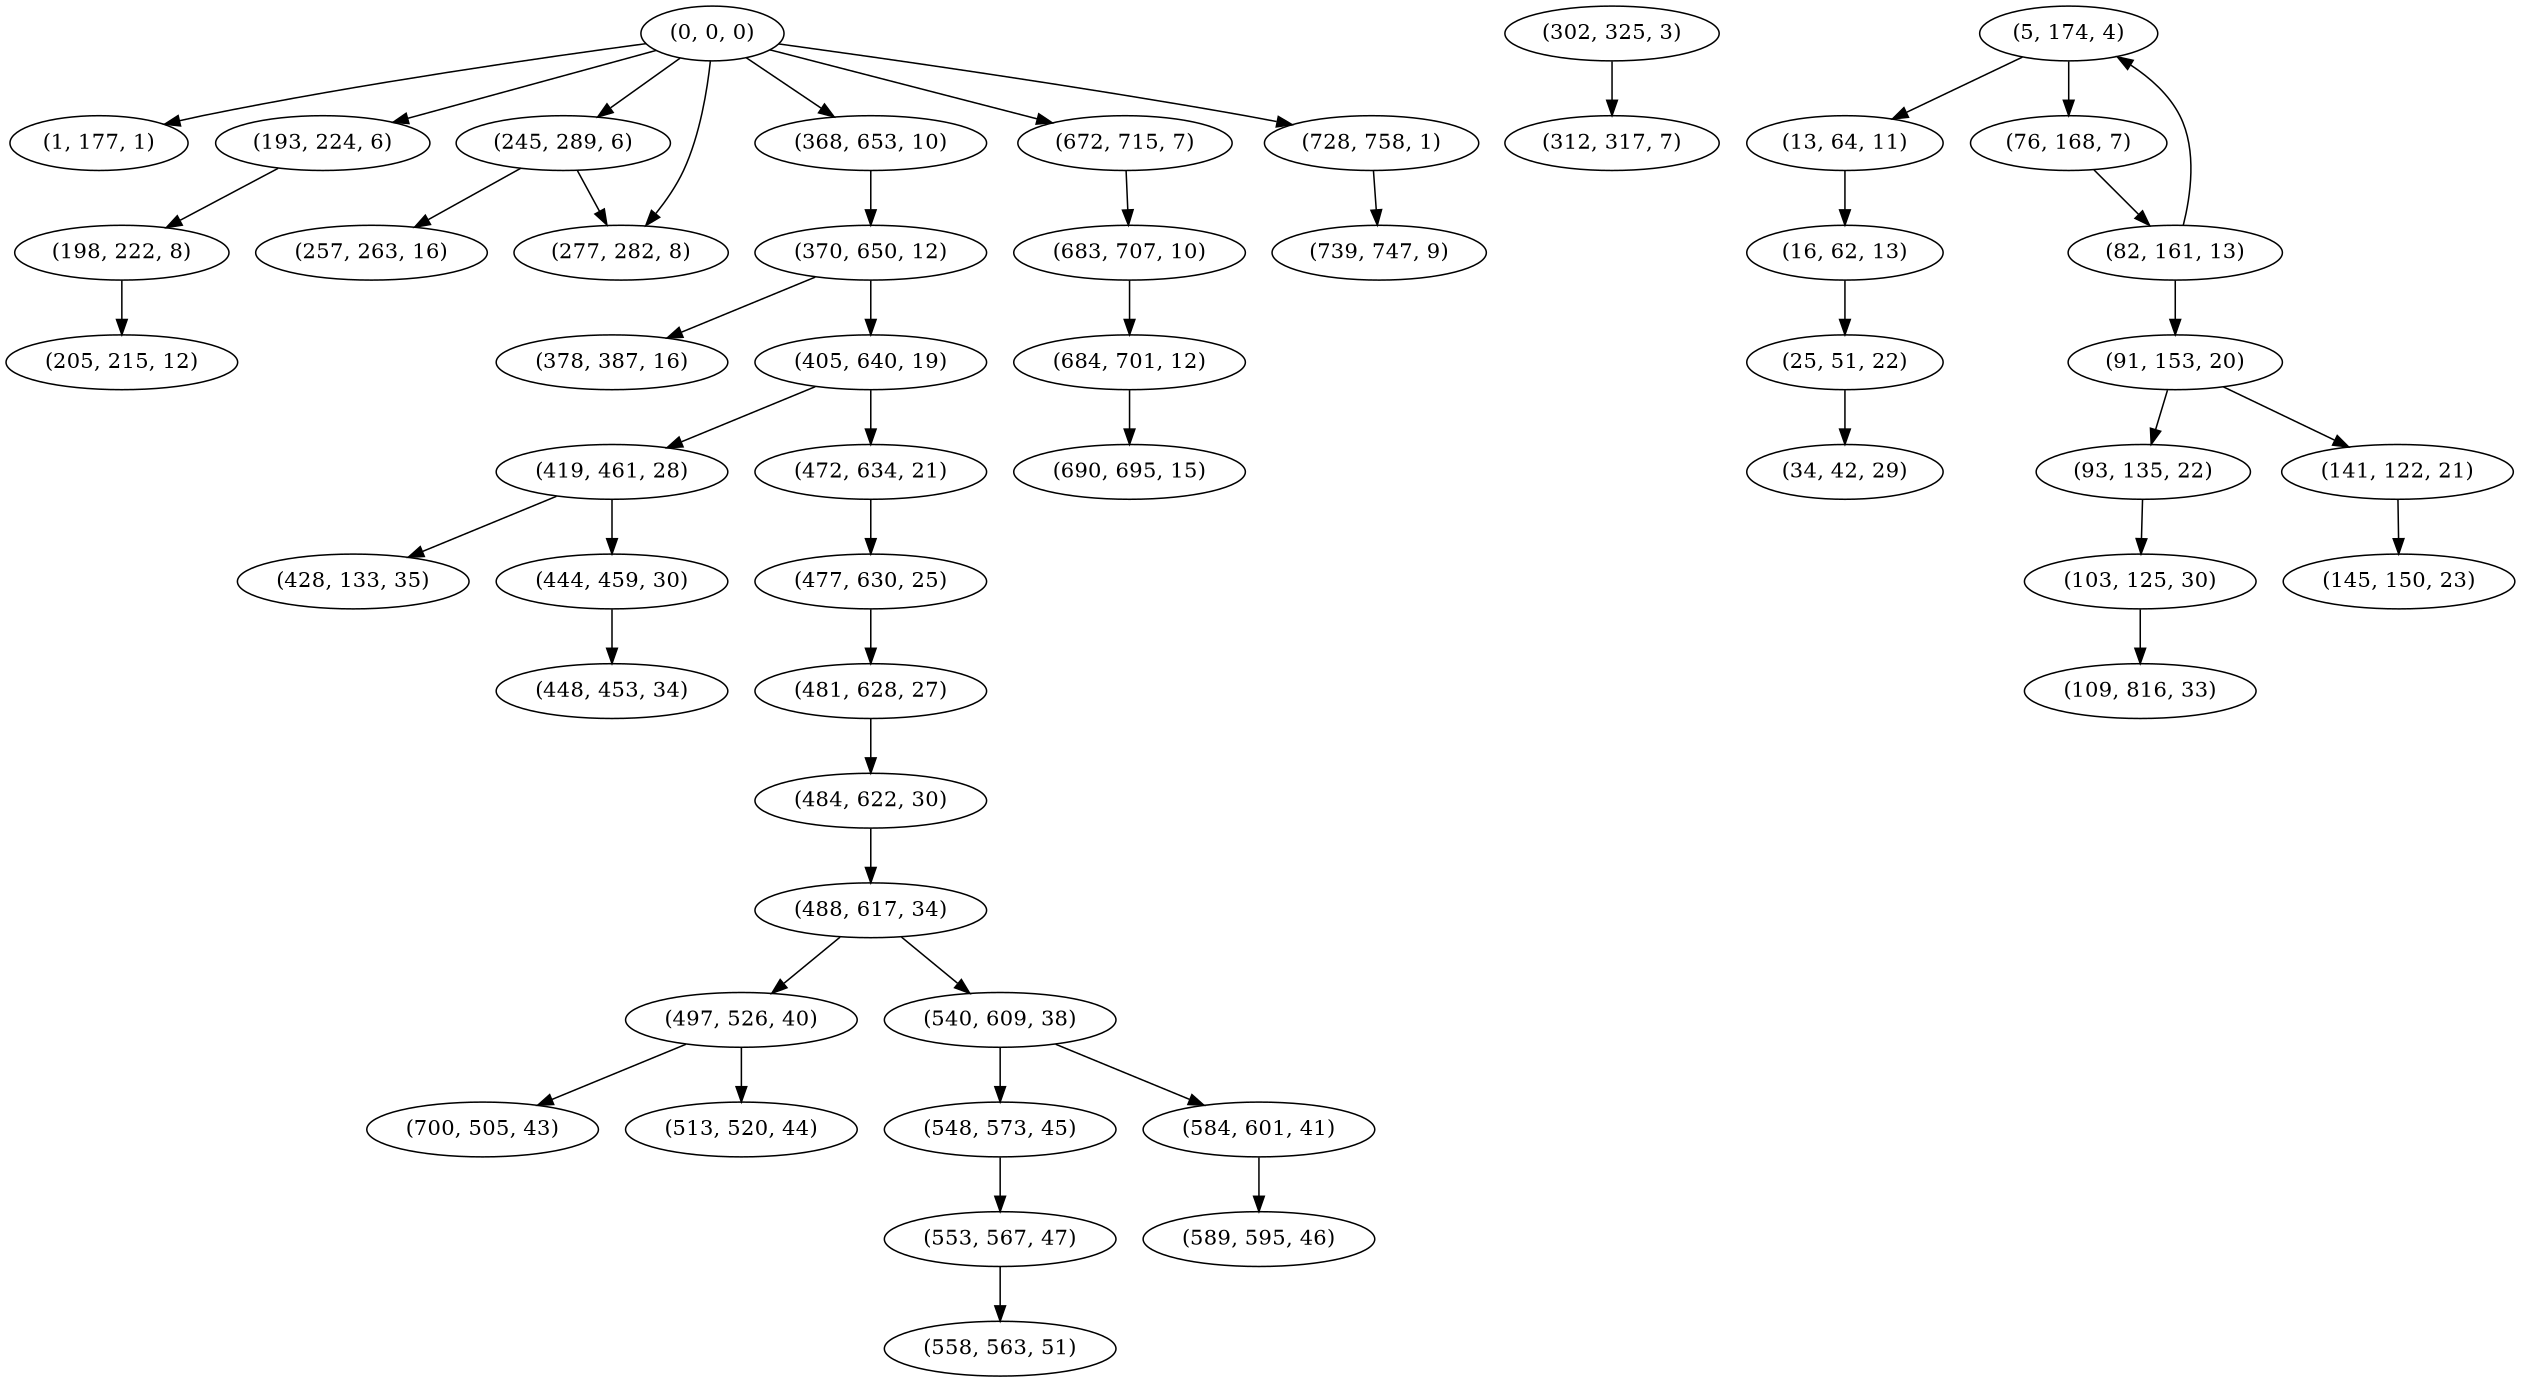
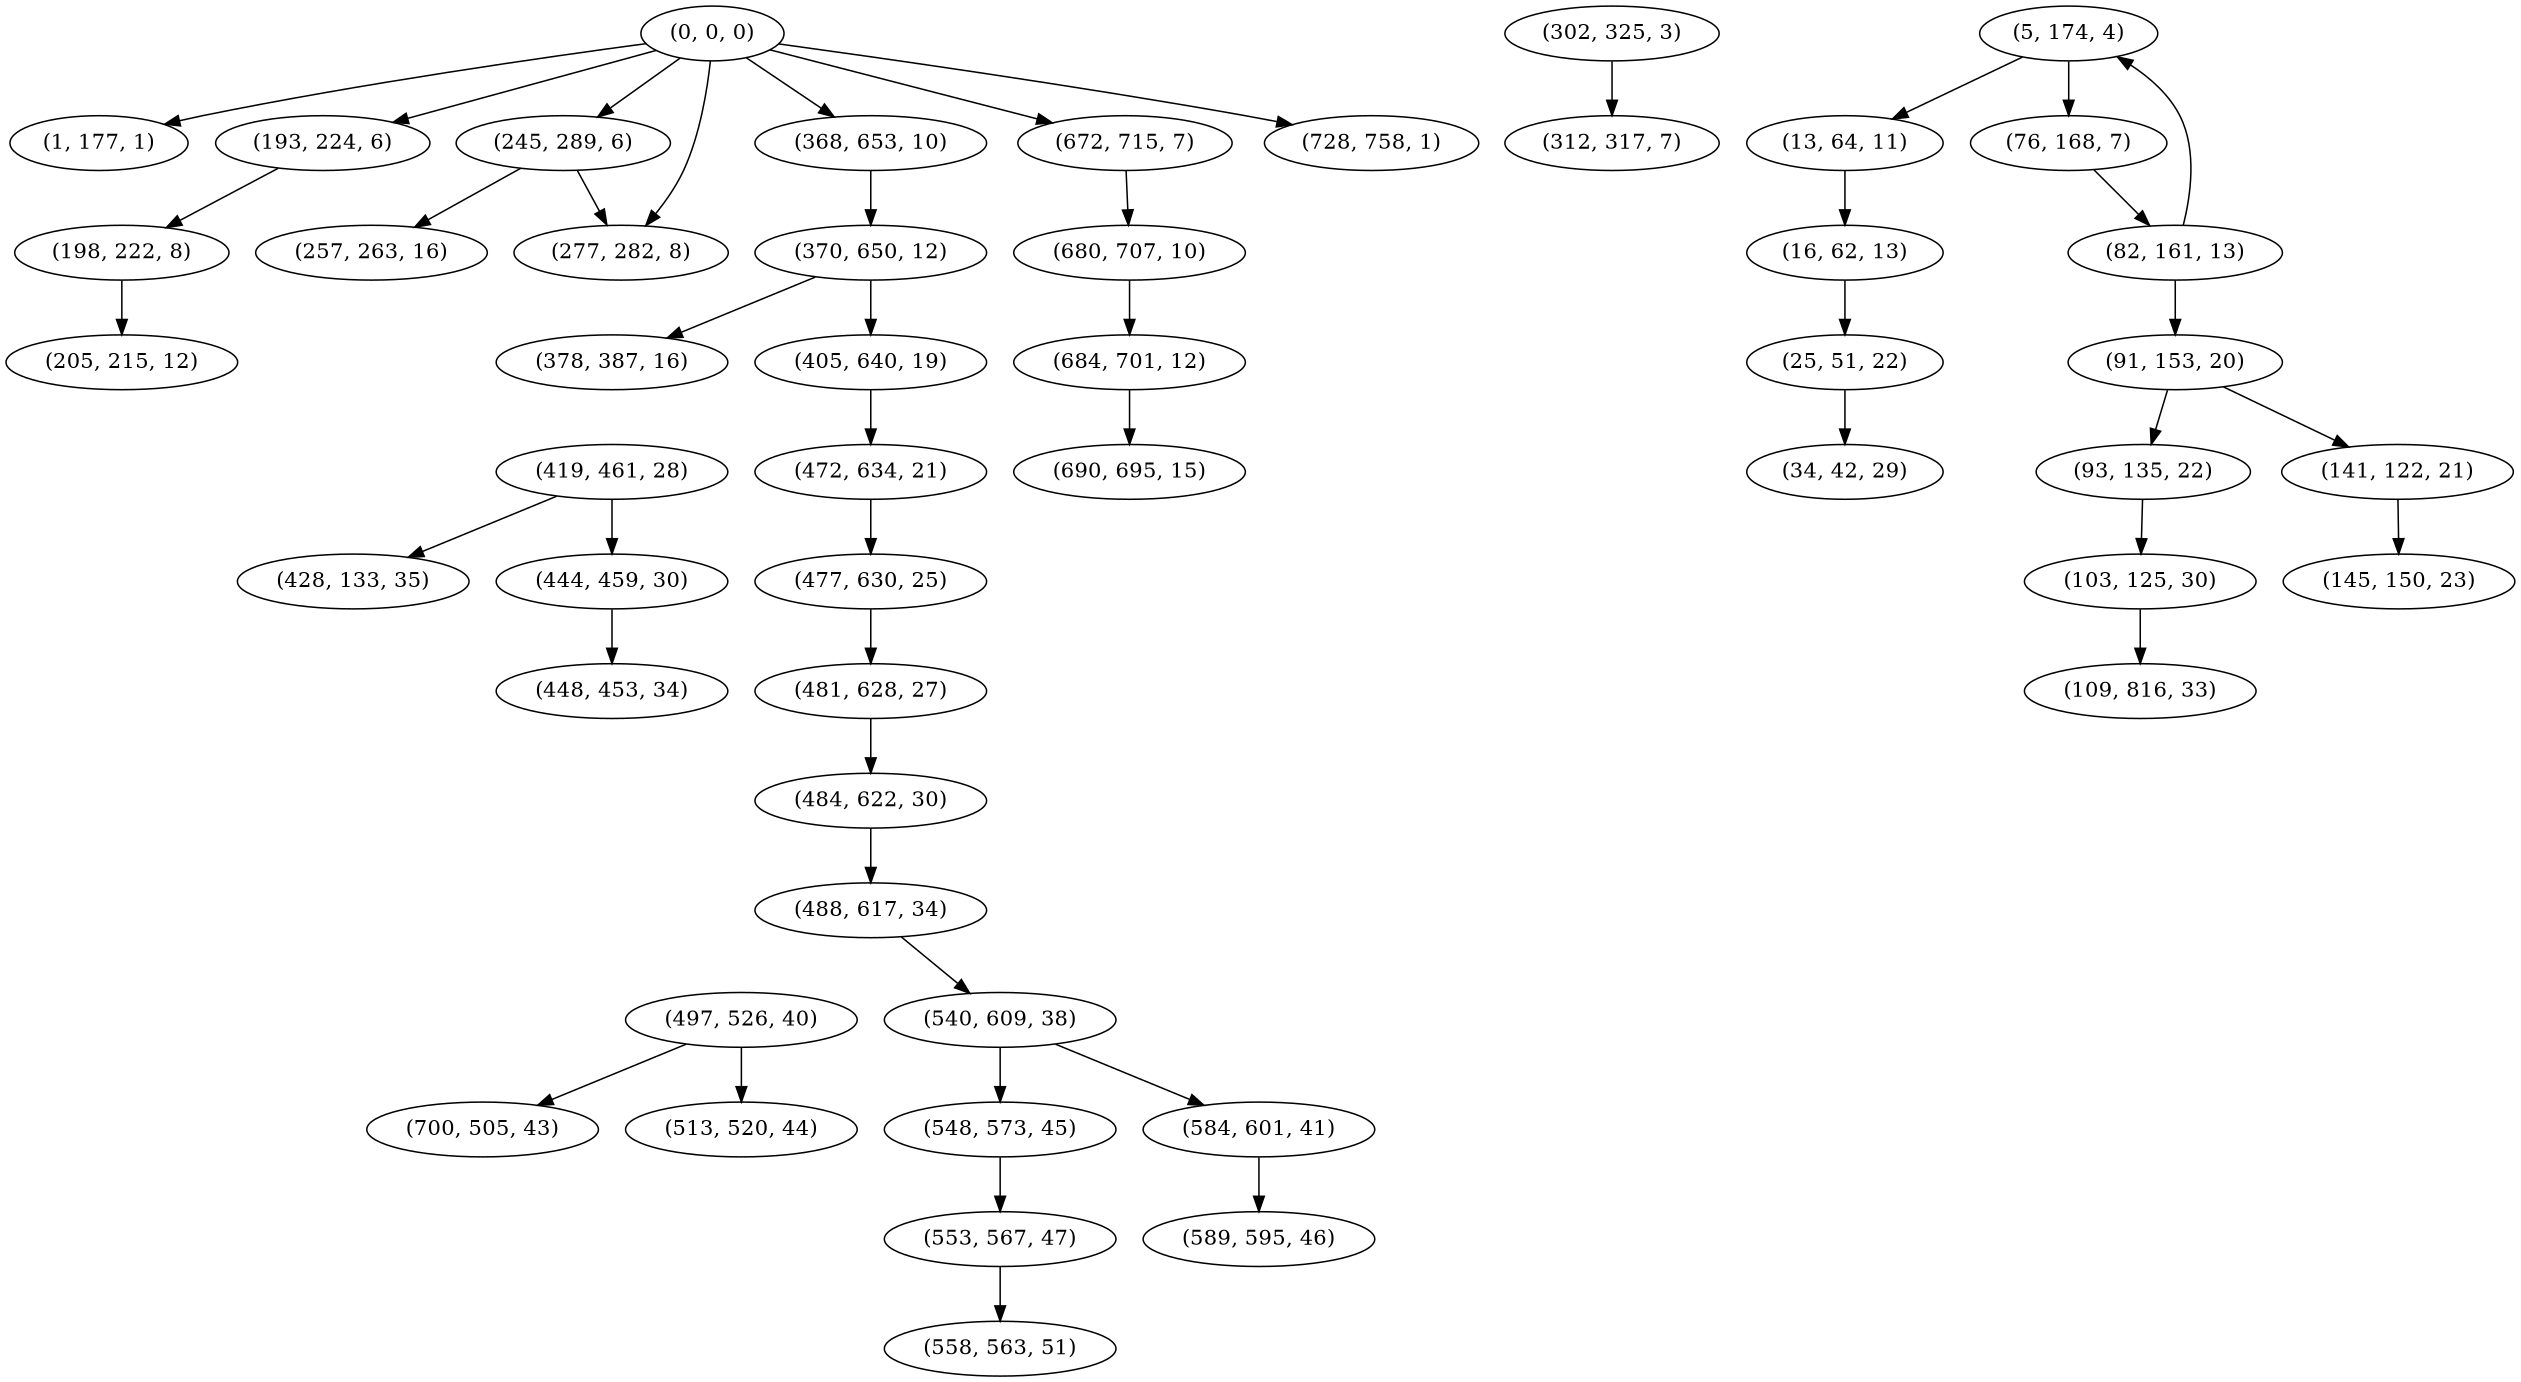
  digraph {
    "(0, 0, 0)"
    "(1, 177, 1)"
    "(193, 224, 6)"
    "(245, 289, 6)"
    "(368, 653, 10)"
    "(672, 715, 7)"
    "(728, 758, 1)"
    "(277, 282, 8)"
    "(198, 222, 8)"
    "(257, 263, 16)"
    "(302, 325, 3)"
    "(312, 317, 7)"
    "(370, 650, 12)"
-   "(680, 707, 10)" [label="(683, 707, 10)"]
-   "(739, 747, 9)"
+   "(680, 707, 10)"
    "(5, 174, 4)"
    "(13, 64, 11)"
    "(76, 168, 7)"
    "(16, 62, 13)"
    "(82, 161, 13)"
    "(25, 51, 22)"
    n22 [label="(34, 42, 29)"]
    "(91, 153, 20)"
    "(93, 135, 22)"
    n25 [label="(141, 122, 21)"]
    "(103, 125, 30)"
    "(145, 150, 23)"
    n28 [label="(109, 816, 33)"]
    "(205, 215, 12)"
    "(378, 387, 16)"
    "(405, 640, 19)"
    "(419, 461, 28)"
    "(472, 634, 21)"
    n34 [label="(428, 133, 35)"]
    "(444, 459, 30)"
    "(477, 630, 25)"
    "(448, 453, 34)"
    "(481, 628, 27)"
    "(484, 622, 30)"
    "(488, 617, 34)"
    "(497, 526, 40)"
    "(540, 609, 38)"
    n43 [label="(700, 505, 43)"]
    "(513, 520, 44)"
    "(548, 573, 45)"
    "(584, 601, 41)"
    "(553, 567, 47)"
    "(589, 595, 46)"
    "(558, 563, 51)"
    "(684, 701, 12)"
    "(690, 695, 15)"
    "(0, 0, 0)" -> "(1, 177, 1)"
    "(0, 0, 0)" -> "(193, 224, 6)"
    "(0, 0, 0)" -> "(245, 289, 6)"
    "(0, 0, 0)" -> "(368, 653, 10)"
    "(0, 0, 0)" -> "(672, 715, 7)"
    "(0, 0, 0)" -> "(728, 758, 1)"
    "(0, 0, 0)" -> "(277, 282, 8)"
    "(193, 224, 6)" -> "(198, 222, 8)"
    "(245, 289, 6)" -> "(277, 282, 8)"
    "(245, 289, 6)" -> "(257, 263, 16)"
    "(368, 653, 10)" -> "(370, 650, 12)"
    "(672, 715, 7)" -> "(680, 707, 10)"
-   "(728, 758, 1)" -> "(739, 747, 9)"
    "(198, 222, 8)" -> "(205, 215, 12)"
    "(302, 325, 3)" -> "(312, 317, 7)"
    "(370, 650, 12)" -> "(378, 387, 16)"
    "(370, 650, 12)" -> "(405, 640, 19)"
    "(680, 707, 10)" -> "(684, 701, 12)"
    "(5, 174, 4)" -> "(13, 64, 11)"
    "(5, 174, 4)" -> "(76, 168, 7)"
    "(13, 64, 11)" -> "(16, 62, 13)"
    "(76, 168, 7)" -> "(82, 161, 13)"
    "(16, 62, 13)" -> "(25, 51, 22)"
    "(82, 161, 13)" -> "(5, 174, 4)"
    "(82, 161, 13)" -> "(91, 153, 20)"
    "(25, 51, 22)" -> n22
    "(91, 153, 20)" -> "(93, 135, 22)"
    "(91, 153, 20)" -> n25
    "(93, 135, 22)" -> "(103, 125, 30)"
    n25 -> "(145, 150, 23)"
    "(103, 125, 30)" -> n28
-   "(405, 640, 19)" -> "(419, 461, 28)"
    "(405, 640, 19)" -> "(472, 634, 21)"
    "(419, 461, 28)" -> n34
    "(419, 461, 28)" -> "(444, 459, 30)"
    "(472, 634, 21)" -> "(477, 630, 25)"
    "(444, 459, 30)" -> "(448, 453, 34)"
    "(477, 630, 25)" -> "(481, 628, 27)"
    "(481, 628, 27)" -> "(484, 622, 30)"
    "(484, 622, 30)" -> "(488, 617, 34)"
-   "(488, 617, 34)" -> "(497, 526, 40)"
    "(488, 617, 34)" -> "(540, 609, 38)"
    "(497, 526, 40)" -> n43
    "(497, 526, 40)" -> "(513, 520, 44)"
    "(540, 609, 38)" -> "(548, 573, 45)"
    "(540, 609, 38)" -> "(584, 601, 41)"
    "(548, 573, 45)" -> "(553, 567, 47)"
    "(584, 601, 41)" -> "(589, 595, 46)"
    "(553, 567, 47)" -> "(558, 563, 51)"
    "(684, 701, 12)" -> "(690, 695, 15)"
  }
